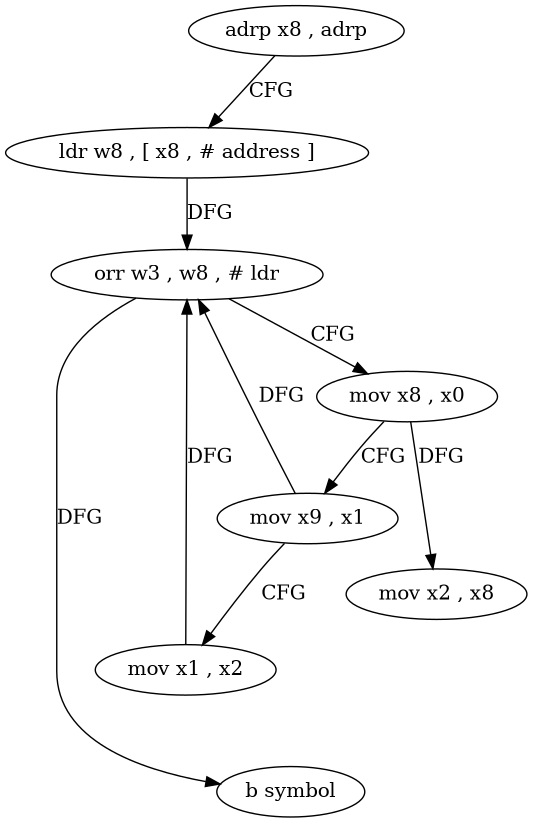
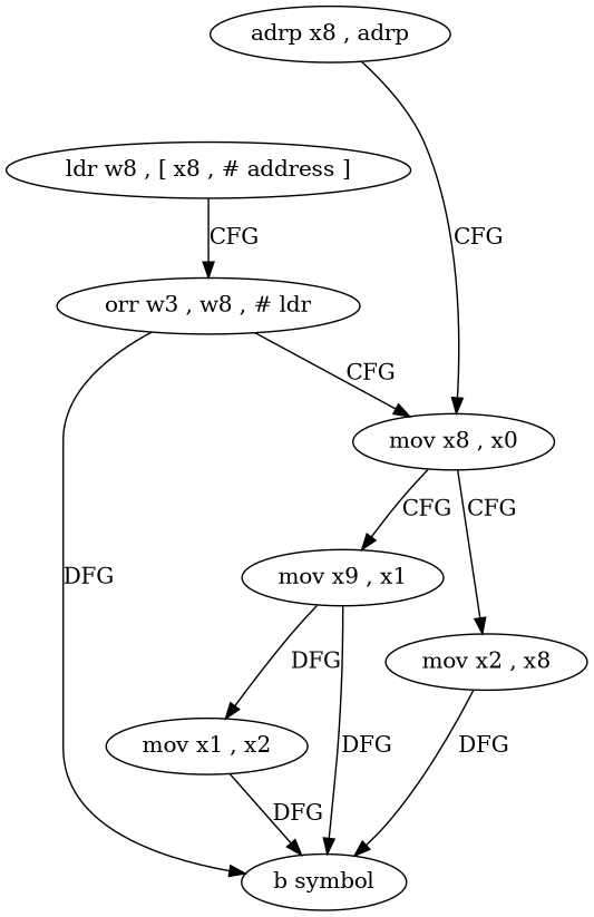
  digraph {
    n1 [label="adrp x8 , adrp"]
    n2 [label="ldr w8 , [ x8 , # address ]"]
    n3 [label="orr w3 , w8 , # ldr"]
    n4 [label="mov x8 , x0"]
    n5 [label="b symbol"]
    n6 [label="mov x9 , x1"]
    n7 [label="mov x2 , x8"]
    n8 [label="mov x1 , x2"]
-   n1 -> n2 [label=CFG]
-   n2 -> n3 [label=DFG]
+   n1 -> n4 [label=CFG]
+   n2 -> n3 [label=CFG]
    n3 -> n4 [label=CFG]
    n3 -> n5 [label=DFG]
    n4 -> n6 [label=CFG]
-   n4 -> n7 [label=DFG]
-   n6 -> n3 [label=DFG]
-   n6 -> n8 [label=CFG]
-   n8 -> n3 [label=DFG]
+   n4 -> n7 [label=CFG]
+   n6 -> n5 [label=DFG]
+   n6 -> n8 [label=DFG]
+   n7 -> n5 [label=DFG]
+   n8 -> n5 [label=DFG]
  }
